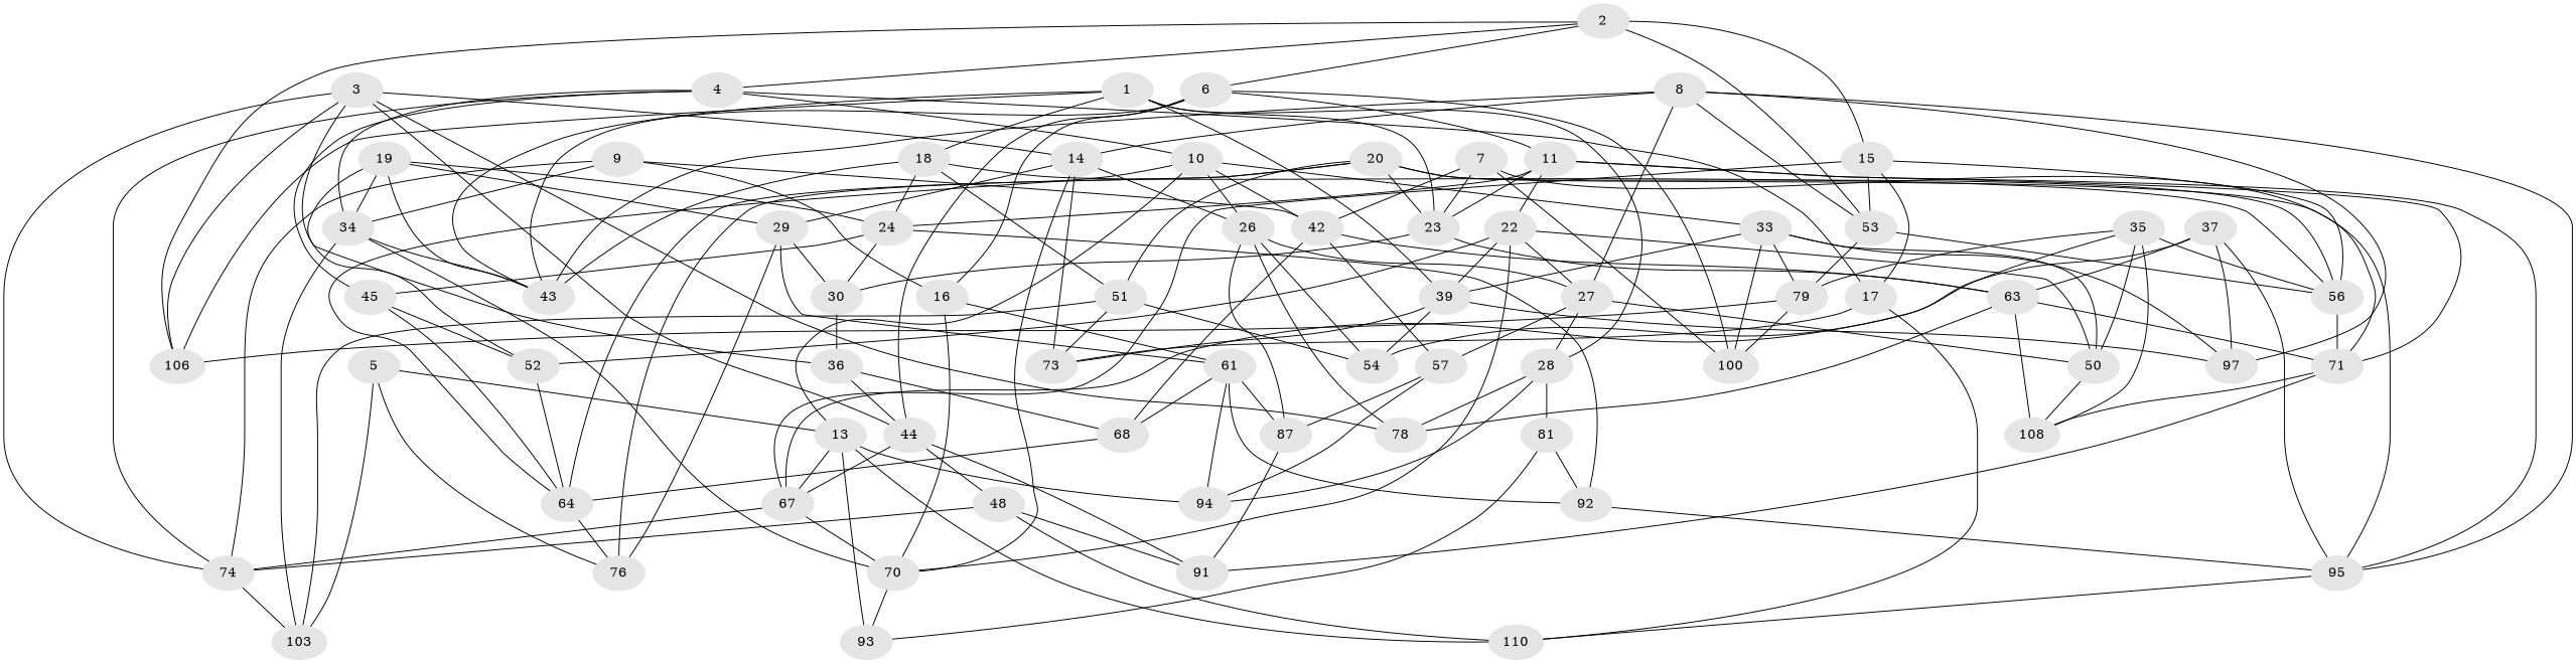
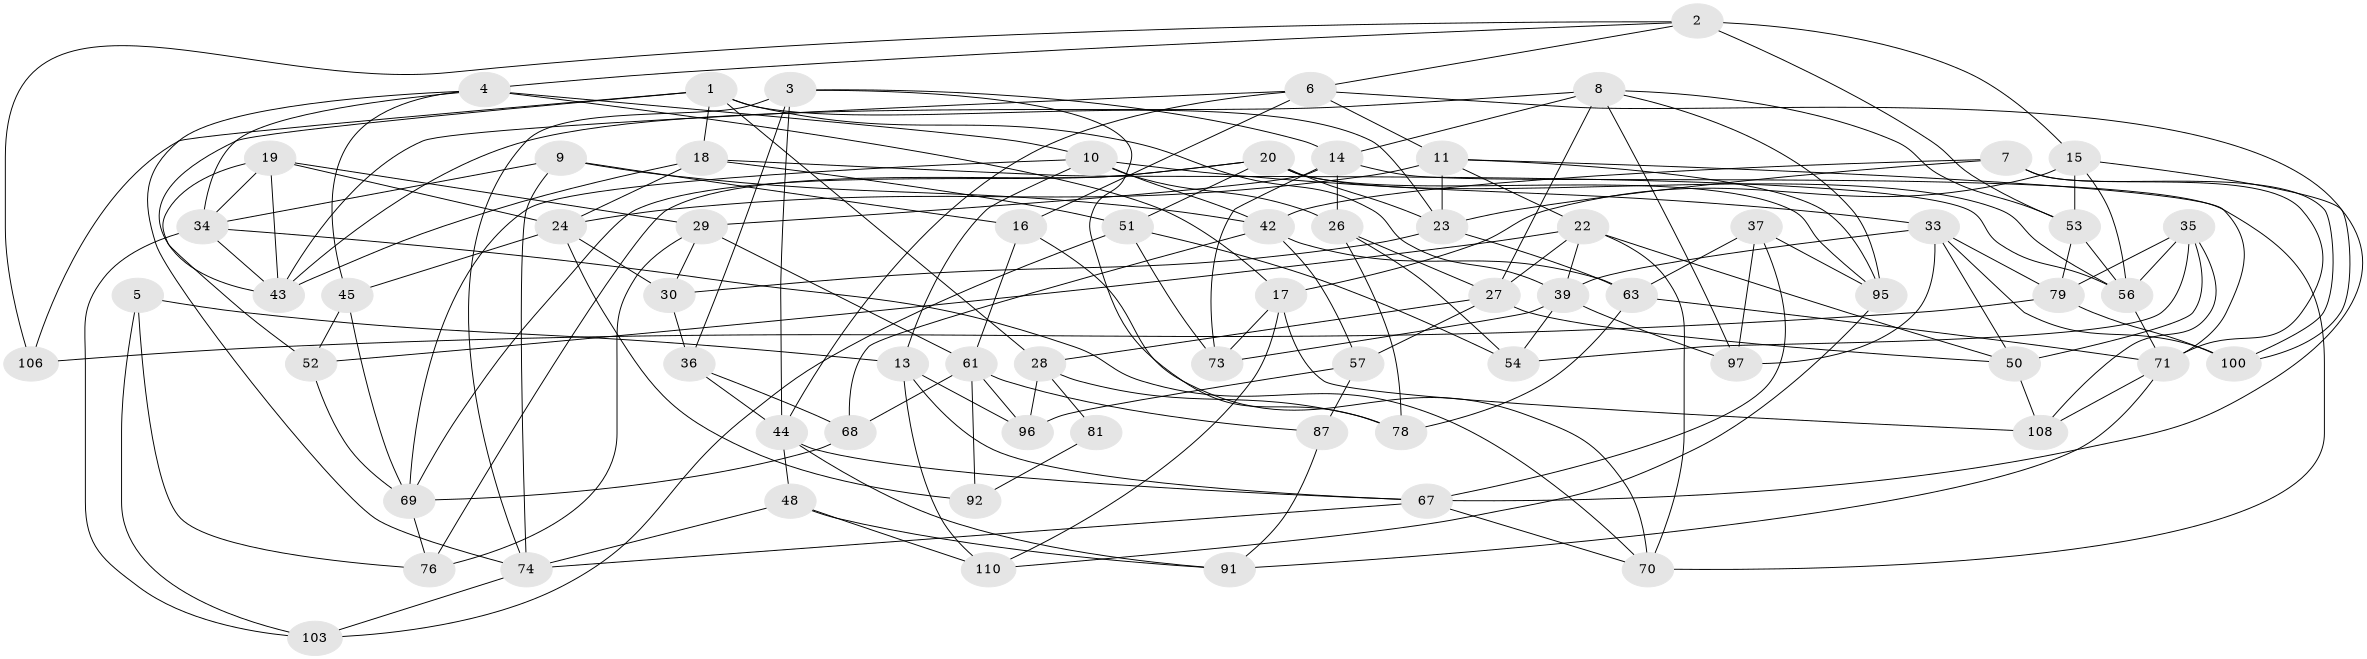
  graph {
    node [color=gray90 style=filled]
    1 [super="+47"]
    18 [super="+55"]
    n3 [label=23 super="+60"]
    28 [super="+32"]
    39 [super="+49"]
    43 [super="+62"]
    106
    24 [super="+31"]
    56 [super="+102"]
    51 [super="+72"]
    30
    63 [super="+104"]
    78
-   96 [label=94]
+   96
    81
    97
    73
    54
    2 [super="+85"]
    4 [super="+12"]
    6 [super="+82"]
    15 [super="+46"]
    53 [super="+77"]
    74 [super="+75"]
    10 [super="+107"]
    17 [super="+84"]
    34 [super="+40"]
    45
    44 [super="+58"]
    11 [super="+23"]
    16
    100
    67 [super="+94"]
    79 [super="+80"]
    3 [super="+66"]
    14 [super="+25"]
    36
    26 [super="+86"]
    29 [super="+99"]
    70 [super="+112"]
    68
    48
    91
    103
    42 [super="+109"]
    13 [super="+88"]
    33 [super="+83"]
-   69 [super="+101" label=64]
+   69 [super="+101"]
    110
    52
    5
    76
    71 [super="+105"]
    95 [super="+111"]
    22 [super="+90"]
    61 [super="+65"]
    7
    57
    108
    8 [super="+89"]
    27 [super="+59"]
    50 [super="+98"]
    9
-   93
    87
    92
    19 [super="+64"]
    20 [super="+41"]
    35 [super="+38"]
    37
    1 -- 18
    1 -- n3
    1 -- 28
    1 -- 39
    1 -- 43
    1 -- 106
    18 -- 43
    18 -- 24
    18 -- 56
    18 -- 51 [weight=2]
    n3 -- 30
    n3 -- 63
    28 -- 78
    28 -- 96
    28 -- 81 [weight=2]
    39 -- 97
    39 -- 73
    39 -- 54
    24 -- 30
    24 -- 45
    24 -- 92
    56 -- 71
    51 -- 73
    51 -- 54
    51 -- 103
    30 -- 36
    63 -- 78
    63 -- 71
-   63 -- 108
-   81 -- 93
+   17 -- 108
    81 -- 92
    2 -- 106
    2 -- 4
    2 -- 6
    2 -- 15 [weight=2]
    2 -- 53
    4 -- 74
    4 -- 10
    4 -- 17
    4 -- 34
    4 -- 45
    6 -- 43
    6 -- 44
    6 -- 11
    6 -- 16
    6 -- 100
    15 -- 56
    15 -- 53
    15 -- 17
    15 -- 67
    53 -- 56
    53 -- 79 [weight=2]
    74 -- 103
    10 -- 26
    10 -- 42
    10 -- 13
    10 -- 33
    10 -- 69
    17 -- 73
    17 -- 110
    34 -- 43
    34 -- 70
    34 -- 103
    45 -- 69
    45 -- 52
    44 -- 67
    44 -- 48
    44 -- 91
    11 -- n3
    11 -- 24
    11 -- 71
    11 -- 95
    11 -- 22
    16 -- 70
    16 -- 61
    67 -- 74
    67 -- 70
    79 -- 106
    79 -- 100
-   3 -- 106
    3 -- 78
    3 -- 74
    3 -- 44
    3 -- 14
    3 -- 36
    14 -- 73
    14 -- 26
    14 -- 29
    14 -- 70
    36 -- 44
    36 -- 68
    26 -- 78
    26 -- 54
    26 -- 27
-   26 -- 87
    29 -- 30
    29 -- 76
    29 -- 61
-   70 -- 93
    68 -- 69
    48 -- 74
    48 -- 91
    48 -- 110
    42 -- 63
    42 -- 68
    42 -- 57
    13 -- 96
    13 -- 67
    13 -- 110
-   13 -- 93 [weight=2]
    33 -- 39
    33 -- 97
    33 -- 100
    33 -- 79
    33 -- 50
    69 -- 76
    52 -- 69
    5 -- 103
    5 -- 13 [weight=2]
    5 -- 76
    71 -- 91
    71 -- 108
    95 -- 110
    22 -- 39
    22 -- 70
    22 -- 52
    22 -- 27
    22 -- 50
    61 -- 96
    61 -- 68
    61 -- 87
    61 -- 92
    7 -- n3
    7 -- 100
    7 -- 42
    7 -- 71
    57 -- 96
    57 -- 87
    8 -- 43
    8 -- 97
    8 -- 53
    8 -- 14
    8 -- 95
    8 -- 27
    27 -- 28
    27 -- 57
    27 -- 50
    50 -- 108
    9 -- 74
    9 -- 34
    9 -- 16
    9 -- 42
    87 -- 91
-   92 -- 95
    19 -- 43
    19 -- 24
    19 -- 34
    19 -- 29 [weight=2]
    19 -- 52
    20 -- n3
    20 -- 56
    20 -- 51
    20 -- 69
    20 -- 76
    20 -- 95
    35 -- 56
    35 -- 54
    35 -- 79
    35 -- 108
    35 -- 50 [weight=2]
    37 -- 63
    37 -- 97
    37 -- 67
    37 -- 95
  }
